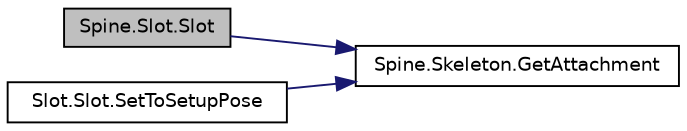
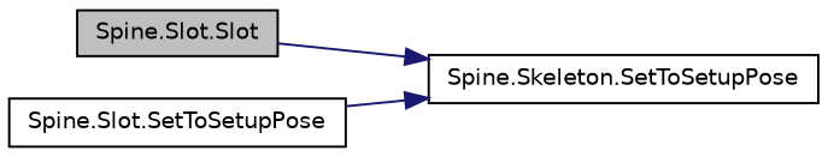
  digraph {
    rankdir=LR
    node [color=black fillcolor=white fontname=Helvetica fontsize=10 shape=record style=filled]
    edge [color=midnightblue fontname=Helvetica fontsize=10 labelfontname=Helvetica labelfontsize=10 style=solid]
    n1 [fillcolor=grey75 fontcolor=black height=0.2 label="Spine.Slot.Slot" width=0.4]
-   n2 [height=0.2 label="Spine.Skeleton.GetAttachment" width=0.4]
-   n3 [height=0.2 label="Slot.Slot.SetToSetupPose" width=0.4]
+   n2 [height=0.2 label="Spine.Skeleton.SetToSetupPose" width=0.4]
+   n3 [height=0.2 label="Spine.Slot.SetToSetupPose" width=0.4]
    n1 -> n2
    n3 -> n2
  }
